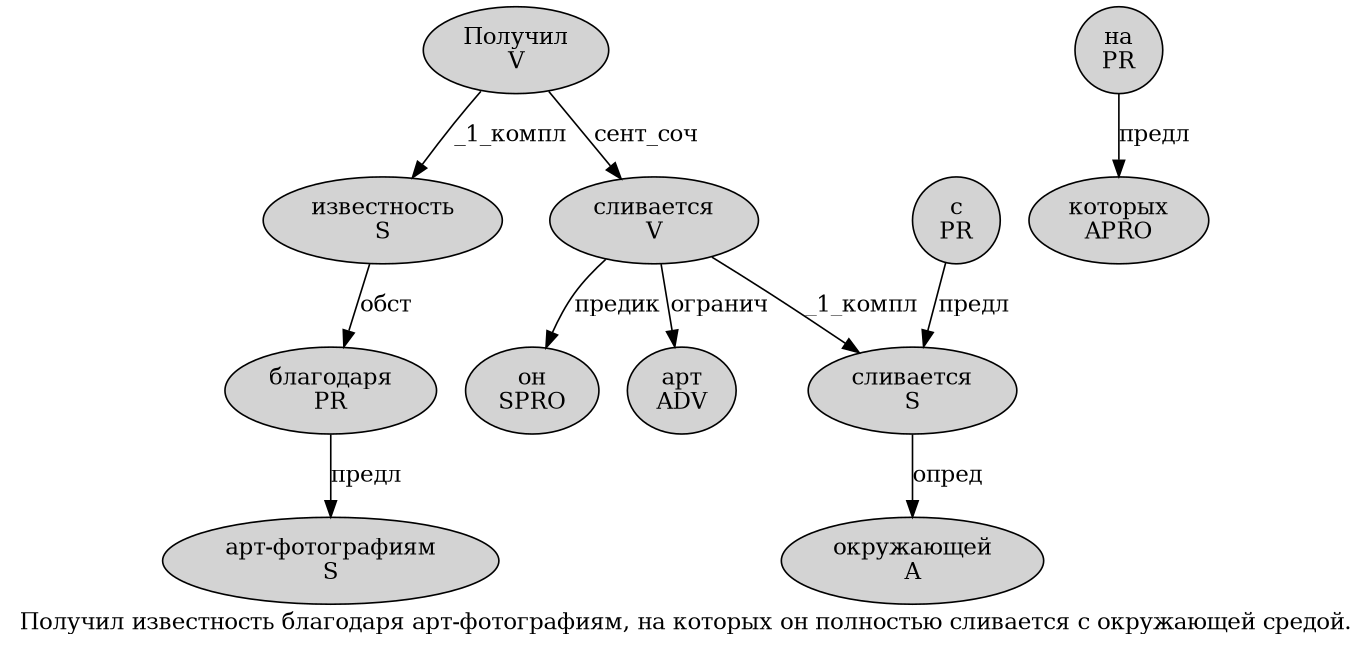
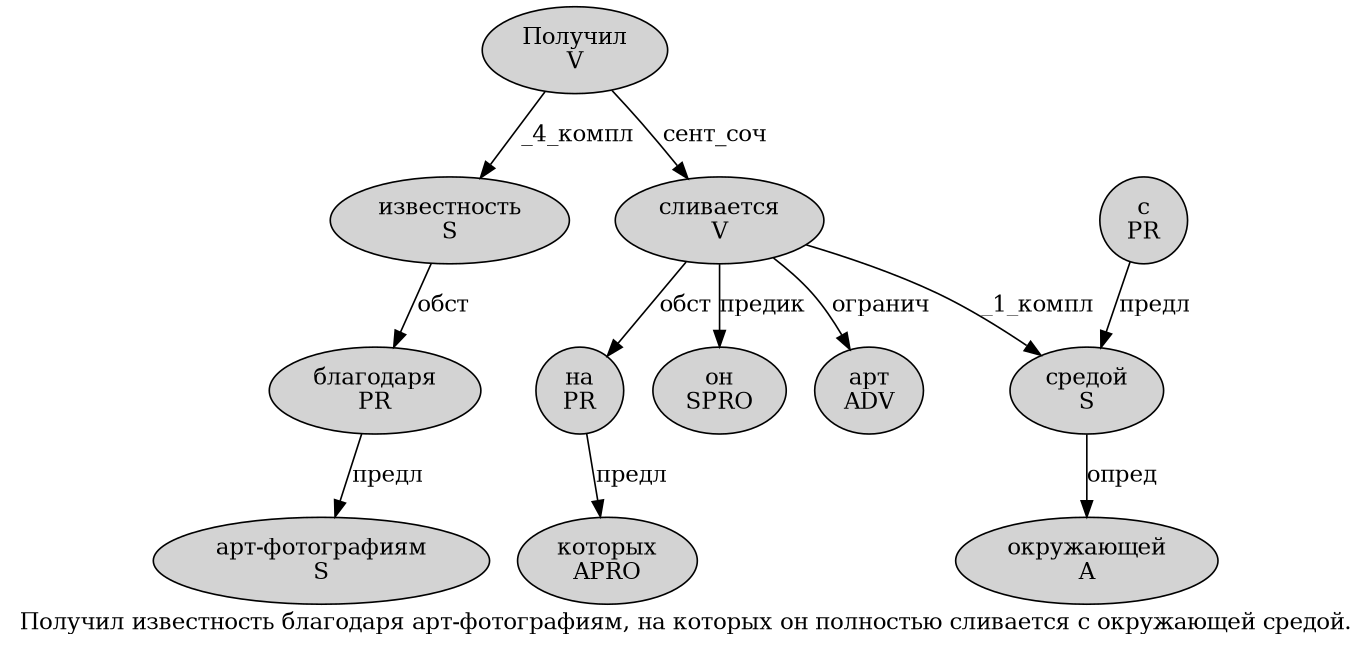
  digraph {
    label="Получил известность благодаря арт-фотографиям, на которых он полностью сливается с окружающей средой."
    node [fillcolor=lightgray penwidth=1 shape=ellipse style=filled]
    n1 [label="Получил\nV"]
    n2 [label="известность\nS"]
    n3 [label="сливается\nV"]
    n4 [label="благодаря\nPR"]
    n5 [label="арт-фотографиям\nS"]
    n6 [label="на\nPR"]
    n7 [label="он\nSPRO"]
    n8 [label="арт\nADV"]
-   n9 [label="сливается\nS"]
+   n9 [label="средой\nS"]
    n10 [label="которых\nAPRO"]
    n11 [label="с\nPR"]
    n12 [label="окружающей\nA"]
-   n1 -> n2 [label="_1_компл"]
+   n1 -> n2 [label="_4_компл"]
    n1 -> n3 [label="сент_соч"]
    n2 -> n4 [label="обст"]
+   n3 -> n6 [label="обст"]
    n3 -> n7 [label="предик"]
    n3 -> n8 [label="огранич"]
    n3 -> n9 [label="_1_компл"]
    n4 -> n5 [label="предл"]
    n6 -> n10 [label="предл"]
    n9 -> n12 [label="опред"]
    n11 -> n9 [label="предл"]
  }
